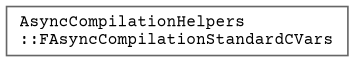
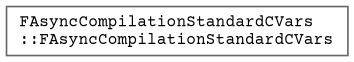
  digraph {
    rankdir=LR
    fontname="Courier Prime"
-   n1 [color=grey40 fillcolor=white fontname="Courier Prime" fontsize=10 height=0.2 label="AsyncCompilationHelpers\l::FAsyncCompilationStandardCVars" shape=box style=filled width=0.4]
+   n1 [color=grey40 fillcolor=white fontname="Courier Prime" fontsize=10 height=0.2 label="FAsyncCompilationStandardCVars\l::FAsyncCompilationStandardCVars" shape=box style=filled width=0.4]
  }
